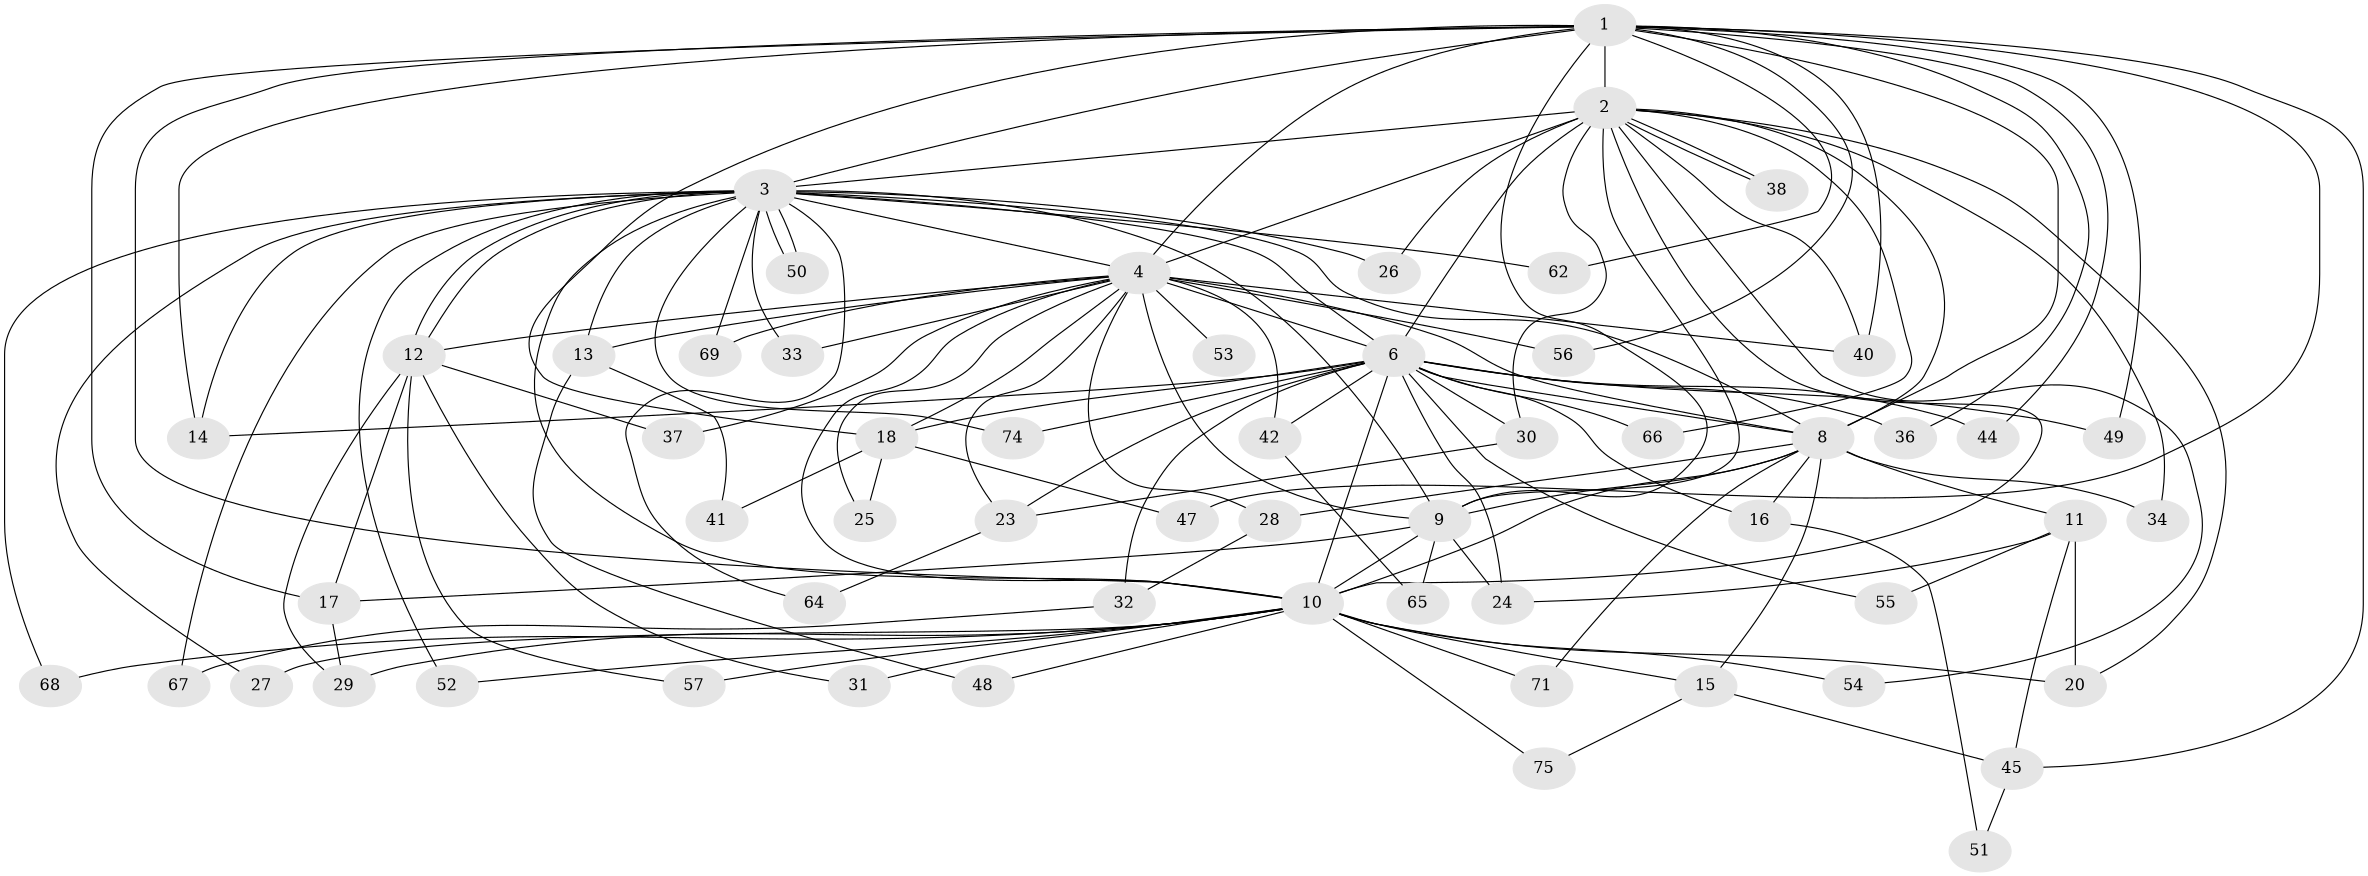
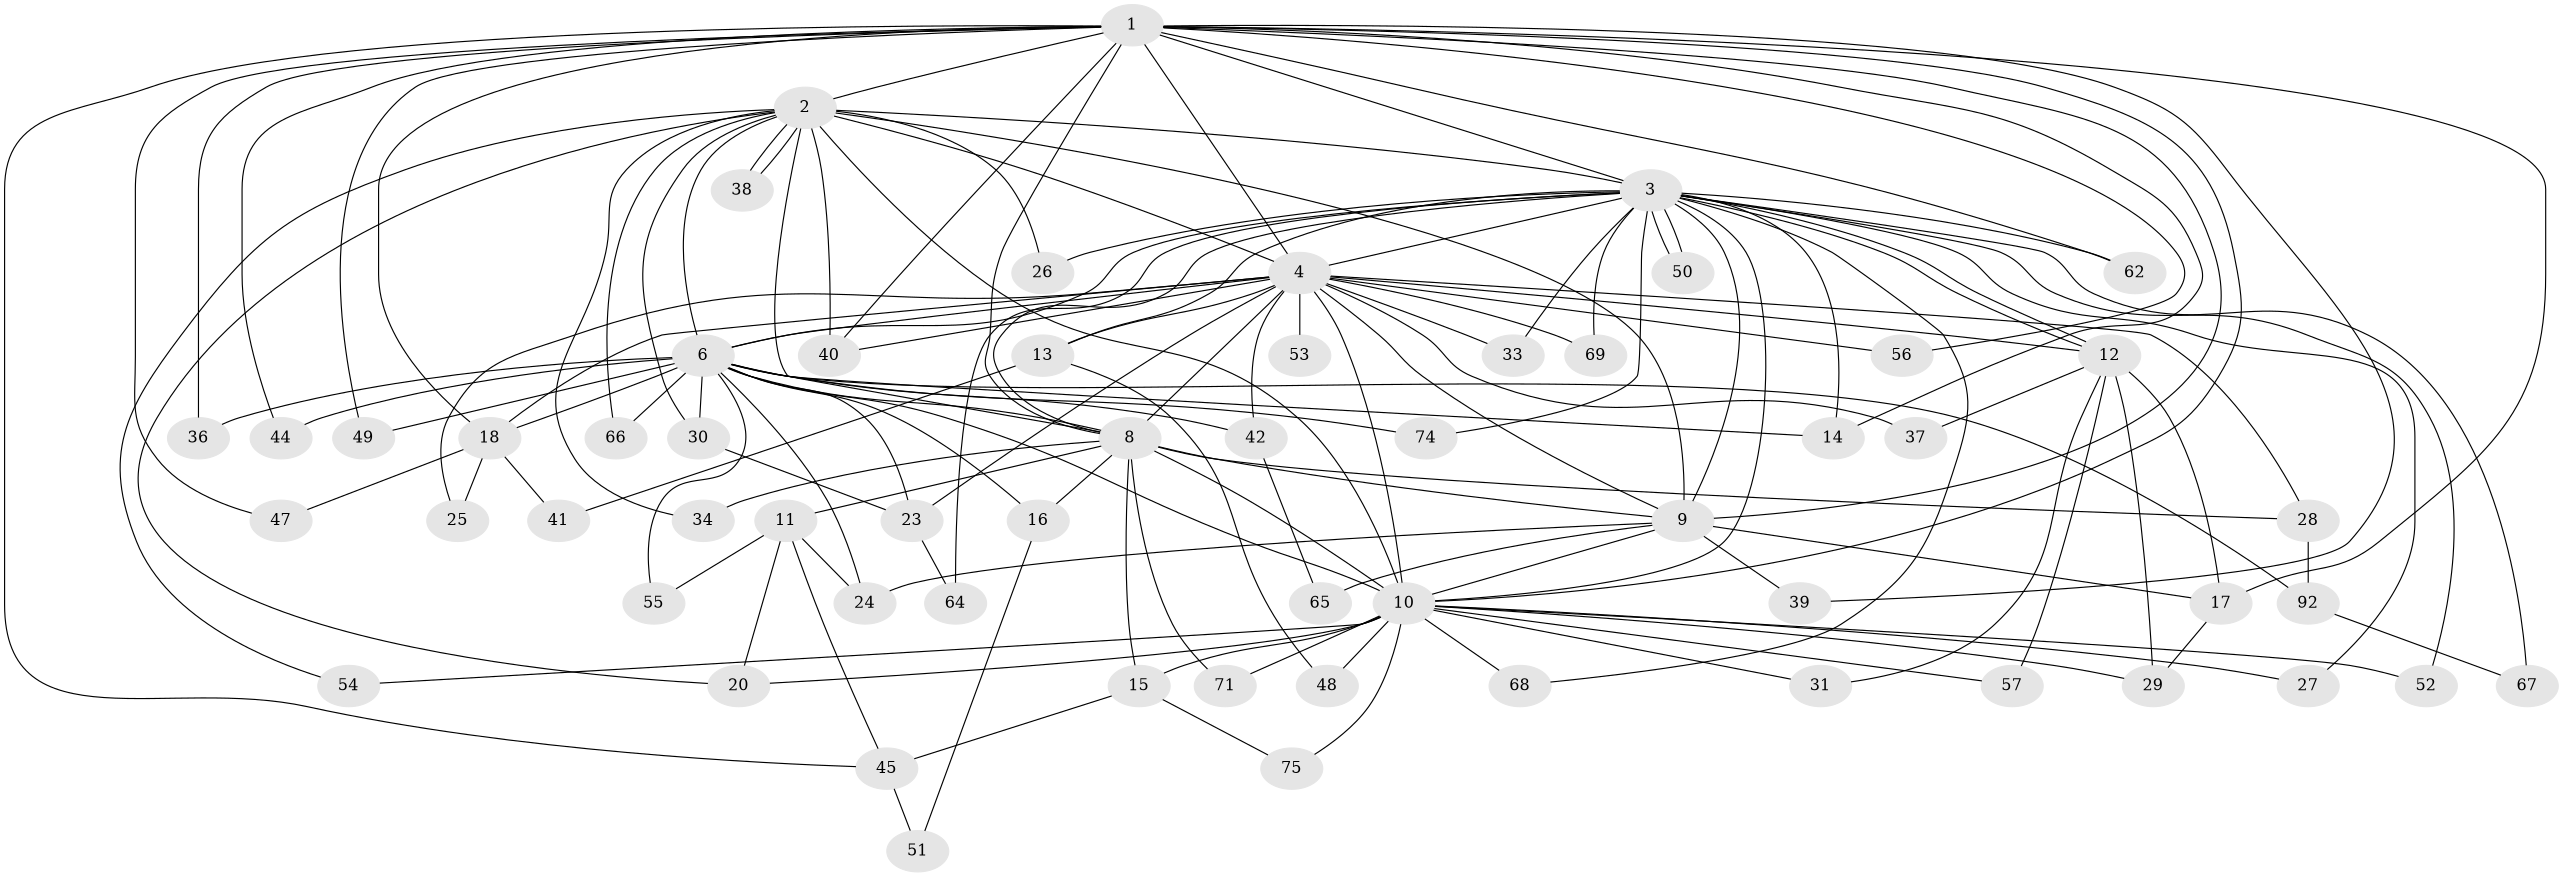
  graph {
    node [color=gray90 style=filled]
    1 [super="+35"]
    2 [super="+5"]
    3 [super="+19"]
    4 [super="+70"]
    8 [super="+58"]
    9
    10 [super="+72"]
    14 [super="+60"]
    17 [super="+46"]
    18 [super="+22"]
    36
+   39
    40
    44
    45 [super="+63"]
    47
    49
    56
    62
    6 [super="+7"]
    20 [super="+73"]
    26
    30
    34
    38
    54
    66
    12 [super="+61"]
    13
    27
    33
    50
    52
    64
    67
    68
    69
    74
    23
    25
    28
    37
    42
    53
    16
    24 [super="+43"]
-   32
+   32 [label=92]
    55
    11 [super="+21"]
    15
    71
    65
    29 [super="+59"]
    31
    48
    57
    75
    41
    51
    1 -- 2 [weight=2]
    1 -- 3
    1 -- 4
    1 -- 8
    1 -- 9
    1 -- 10 [weight=2]
    1 -- 14
    1 -- 17
    1 -- 18
    1 -- 36
+   1 -- 39
    1 -- 40
    1 -- 44
    1 -- 45
    1 -- 47
    1 -- 49
    1 -- 56
    1 -- 62
    2 -- 3 [weight=2]
    2 -- 4 [weight=2]
    2 -- 8 [weight=2]
    2 -- 9 [weight=2]
    2 -- 10 [weight=2]
    2 -- 40
    2 -- 6 [weight=4]
    2 -- 20
    2 -- 26
    2 -- 30
    2 -- 34
    2 -- 38
    2 -- 38
    2 -- 54
    2 -- 66
    3 -- 4
    3 -- 8
    3 -- 9
    3 -- 10 [weight=2]
    3 -- 14
    3 -- 62
    3 -- 6 [weight=2]
    3 -- 26
    3 -- 12
    3 -- 12
    3 -- 13
    3 -- 27
    3 -- 33
    3 -- 50
    3 -- 50
    3 -- 52
    3 -- 64
    3 -- 67
    3 -- 68
    3 -- 69
    3 -- 74
    4 -- 8
    4 -- 9
    4 -- 10
    4 -- 18
    4 -- 40
    4 -- 56
    4 -- 6 [weight=2]
    4 -- 12
    4 -- 13
    4 -- 33
    4 -- 69
    4 -- 23
    4 -- 25
    4 -- 28
    4 -- 37
    4 -- 42
    4 -- 53
    8 -- 9
    8 -- 10 [weight=2]
    8 -- 34
    8 -- 28
    8 -- 16
    8 -- 11
    8 -- 15
    8 -- 71
    9 -- 10
    9 -- 17
+   9 -- 39
    9 -- 24
    9 -- 65
    10 -- 20
    10 -- 54
    10 -- 27
    10 -- 52
    10 -- 68
    10 -- 15
    10 -- 71
    10 -- 29
    10 -- 31
    10 -- 48
    10 -- 57
    10 -- 75
    17 -- 29
    18 -- 47
    18 -- 25
    18 -- 41
    45 -- 51
    6 -- 8 [weight=2]
    6 -- 10 [weight=2]
    6 -- 14
    6 -- 18
    6 -- 36
    6 -- 44
    6 -- 49
    6 -- 30
    6 -- 66
    6 -- 74
    6 -- 23
    6 -- 42
    6 -- 16
    6 -- 24
    6 -- 32
    6 -- 55
    30 -- 23
    12 -- 17
    12 -- 37
    12 -- 29
    12 -- 31
    12 -- 57
    13 -- 48
    13 -- 41
    23 -- 64
    28 -- 32
    42 -- 65
    16 -- 51
    32 -- 67
    11 -- 45
    11 -- 20
    11 -- 24
    11 -- 55
    15 -- 45
    15 -- 75
  }
